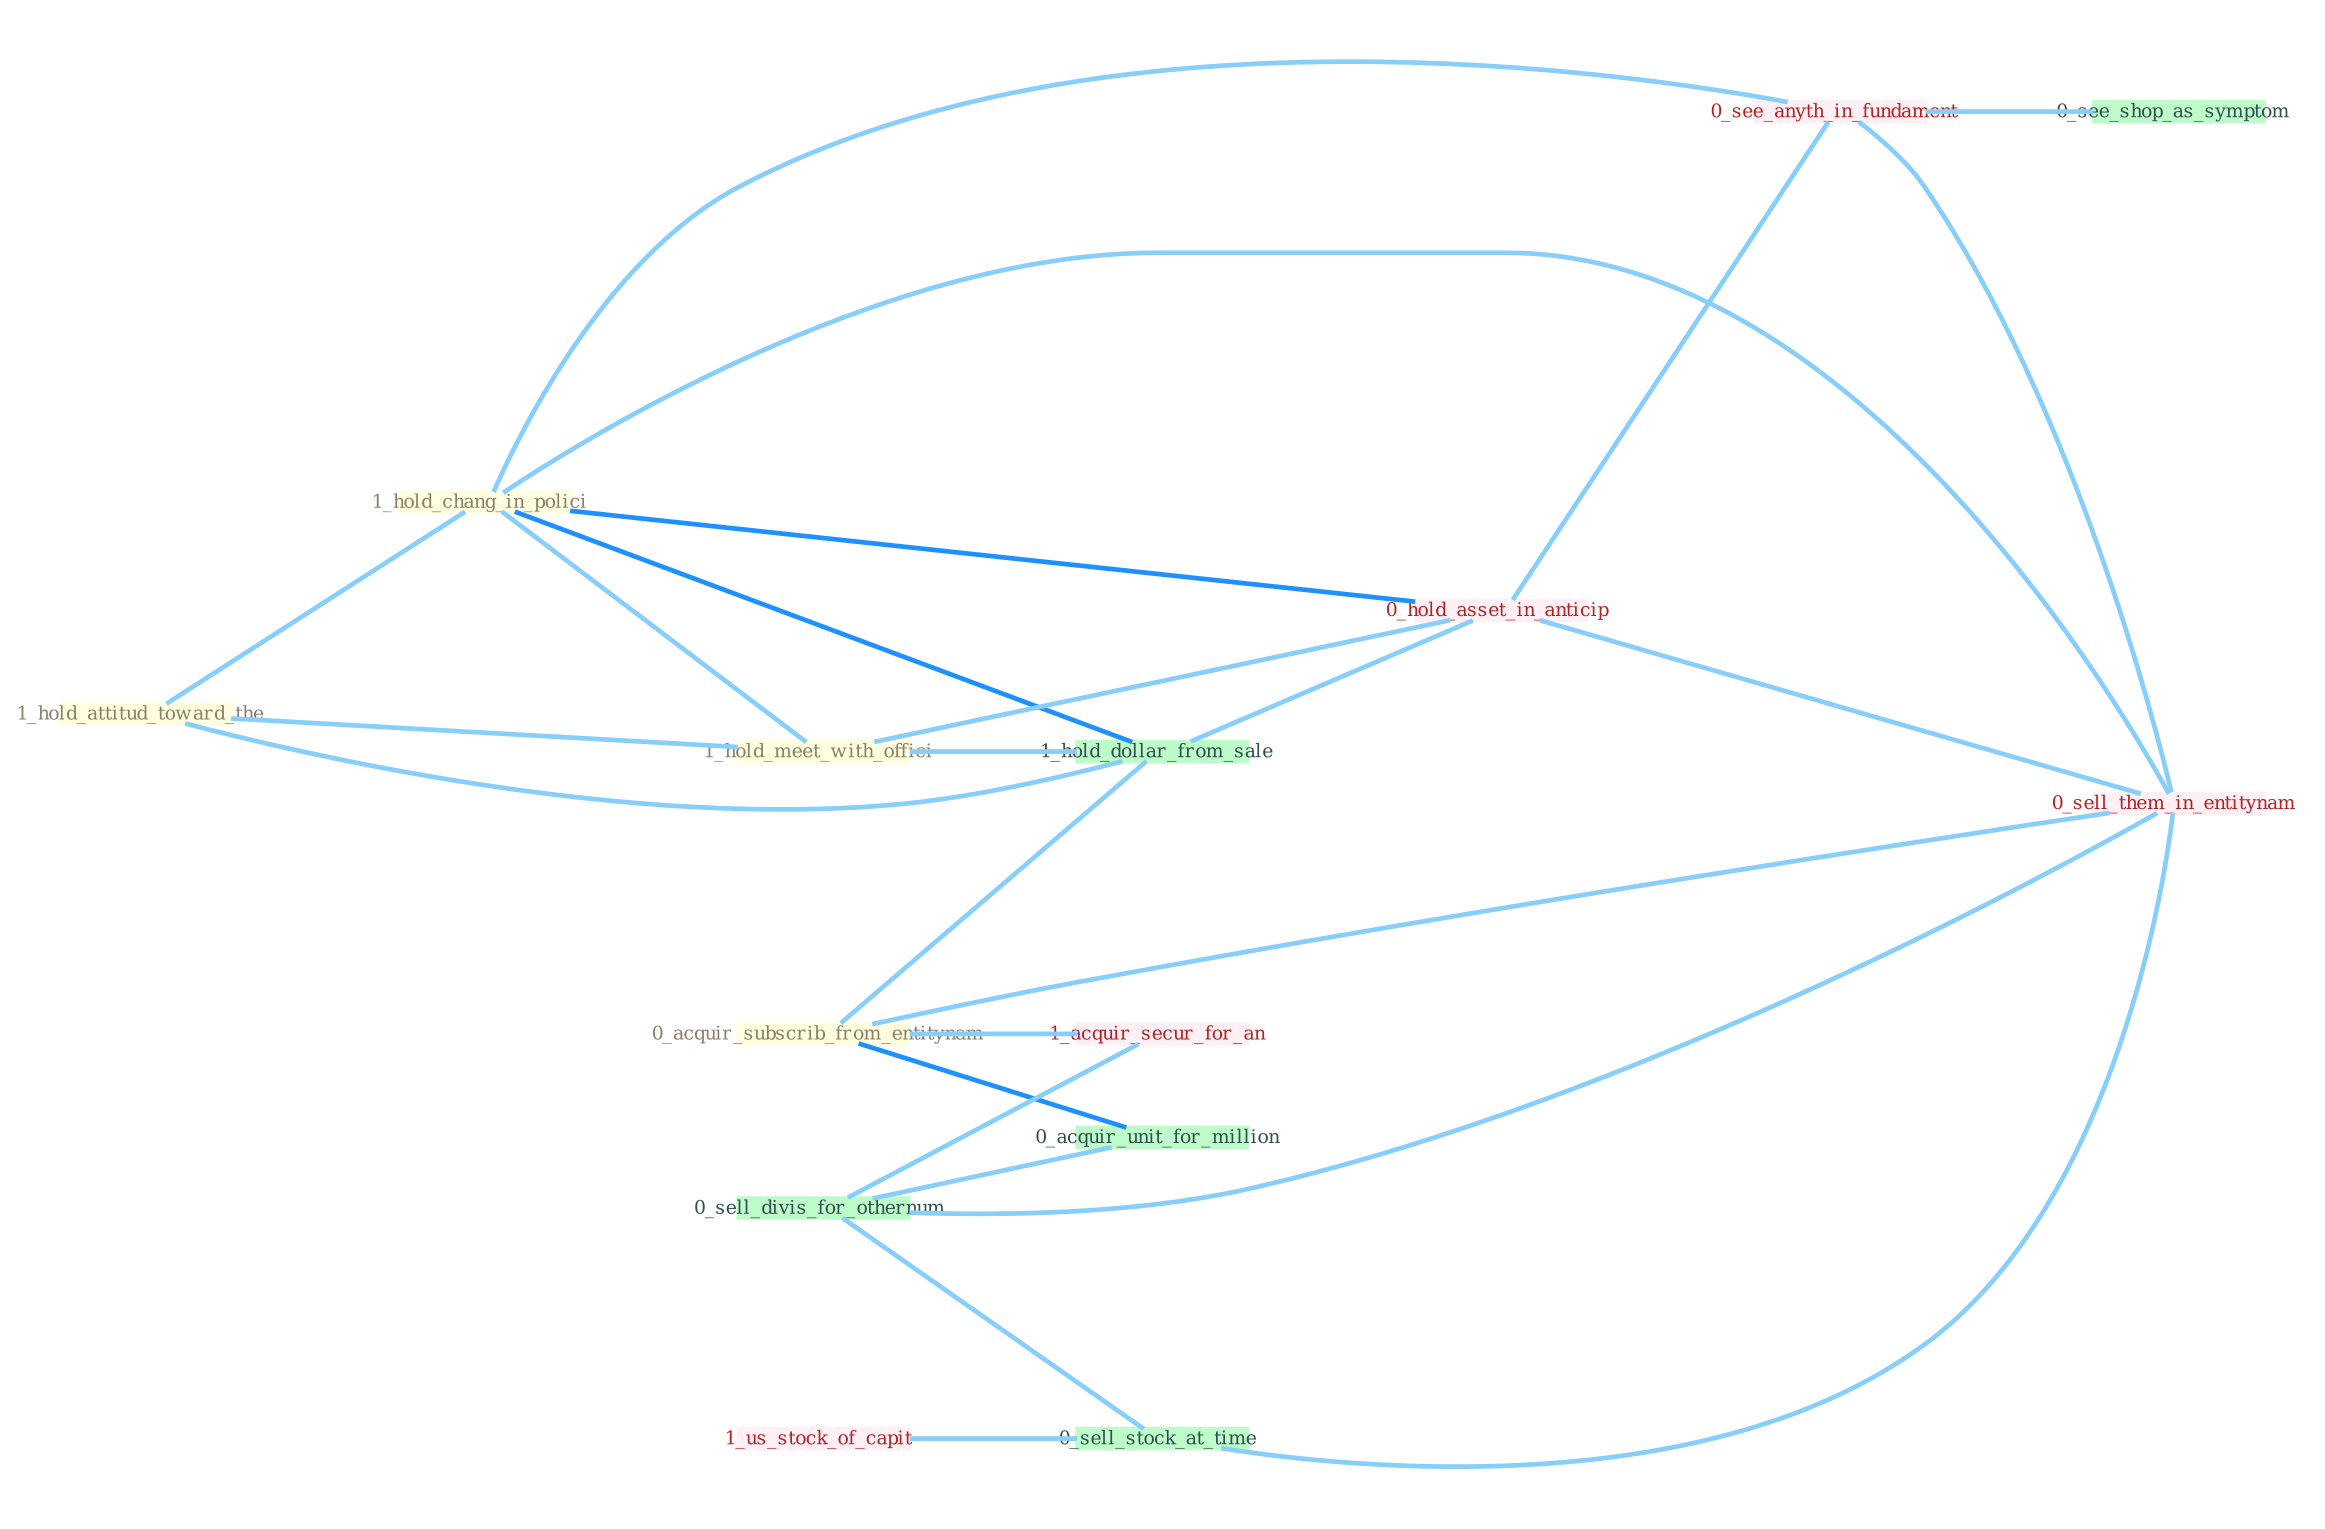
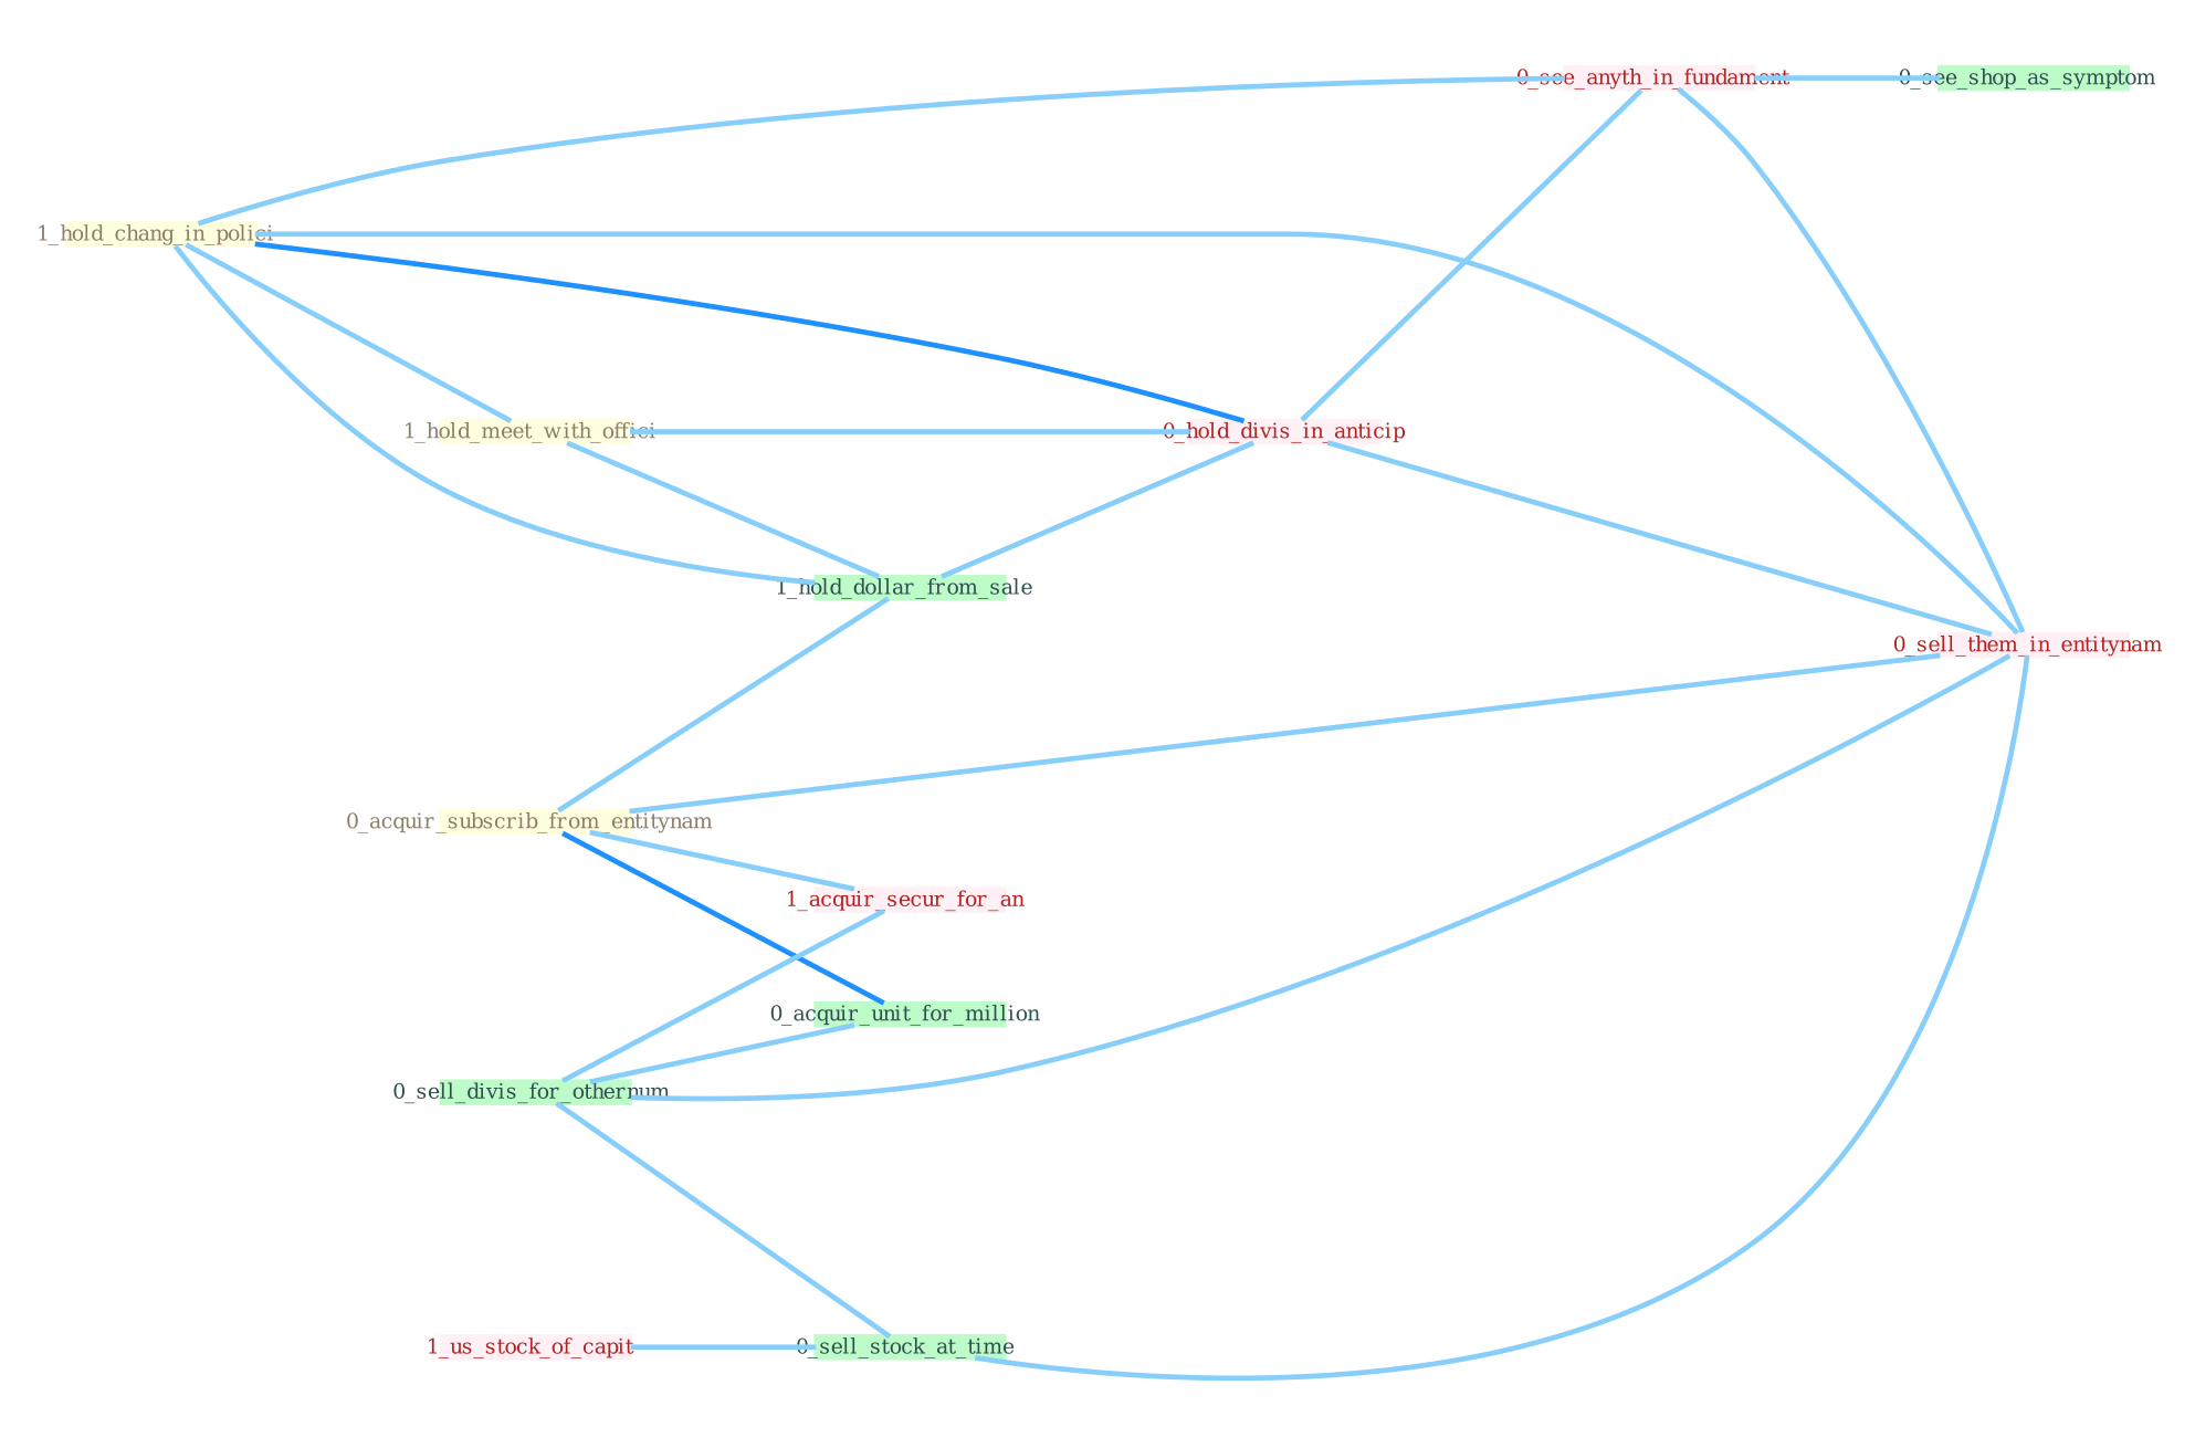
  graph {
    rankdir=LR
    node [color="#fff0f5" fixedsize=true fontcolor="#b22222" fontsize=4 shape=polygon style=filled]
    edge [color="#87cefa" w=1]
-   "1_hold_attitud_toward_the " [color="#ffffe0" fontcolor="#8b7d6b" height=.06 width=.5]
    "1_hold_chang_in_polici " [color="#ffffe0" fontcolor="#8b7d6b" height=.06 width=.5]
    "0_acquir_subscrib_from_entitynam " [color="#ffffe0" fontcolor="#8b7d6b" height=.06 width=.5]
    "1_hold_meet_with_offici " [color="#ffffe0" fontcolor="#8b7d6b" height=.06 width=.5]
    "1_acquir_secur_for_an " [height=.06 width=.5]
    "1_us_stock_of_capit " [height=.06 width=.5]
-   "0_hold_asset_in_anticip " [height=.06 width=.5]
+   "0_hold_asset_in_anticip " [height=.06 width=.5 label="0_hold_divis_in_anticip"]
    "0_see_anyth_in_fundament " [height=.06 width=.5]
    "0_sell_them_in_entitynam " [height=.06 width=.5]
    "1_hold_dollar_from_sale " [color="#BDFCC9" fontcolor="#2f4f4f" height=.06 width=.5]
    "0_acquir_unit_for_million " [color="#BDFCC9" fontcolor="#2f4f4f" height=.06 width=.5]
    "0_sell_stock_at_time " [color="#BDFCC9" fontcolor="#2f4f4f" height=.06 width=.5]
    "0_see_shop_as_symptom " [color="#BDFCC9" fontcolor="#2f4f4f" height=.06 width=.5]
    "0_sell_divis_for_othernum " [color="#BDFCC9" fontcolor="#2f4f4f" height=.06 width=.5]
    subgraph sub_1 {
-     "1_hold_attitud_toward_the "
      "1_hold_chang_in_polici "
      "0_acquir_subscrib_from_entitynam "
      "1_hold_meet_with_offici "
    }
    subgraph sub_2 {
      "1_acquir_secur_for_an "
      "1_us_stock_of_capit "
      "0_hold_asset_in_anticip "
      "0_see_anyth_in_fundament "
      "0_sell_them_in_entitynam "
    }
-   "1_hold_attitud_toward_the " -- "1_hold_chang_in_polici "
-   "1_hold_attitud_toward_the " -- "1_hold_meet_with_offici "
-   "1_hold_attitud_toward_the " -- "1_hold_dollar_from_sale "
    "1_hold_chang_in_polici " -- "1_hold_meet_with_offici "
    "1_hold_chang_in_polici " -- "0_hold_asset_in_anticip " [color="#1e90ff" w=2]
    "1_hold_chang_in_polici " -- "0_see_anyth_in_fundament "
    "1_hold_chang_in_polici " -- "0_sell_them_in_entitynam "
-   "1_hold_chang_in_polici " -- "1_hold_dollar_from_sale " [color="#1e90ff"]
+   "1_hold_chang_in_polici " -- "1_hold_dollar_from_sale "
    "0_acquir_subscrib_from_entitynam " -- "1_acquir_secur_for_an "
    "0_acquir_subscrib_from_entitynam " -- "0_sell_them_in_entitynam "
    "0_acquir_subscrib_from_entitynam " -- "1_hold_dollar_from_sale "
    "0_acquir_subscrib_from_entitynam " -- "0_acquir_unit_for_million " [color="#1e90ff"]
    "1_hold_meet_with_offici " -- "0_hold_asset_in_anticip "
    "1_hold_meet_with_offici " -- "1_hold_dollar_from_sale "
    "1_us_stock_of_capit " -- "0_sell_stock_at_time "
    "0_hold_asset_in_anticip " -- "0_see_anyth_in_fundament "
    "0_hold_asset_in_anticip " -- "0_sell_them_in_entitynam "
    "0_see_anyth_in_fundament " -- "0_sell_them_in_entitynam "
    "0_see_anyth_in_fundament " -- "0_see_shop_as_symptom "
    "1_hold_dollar_from_sale " -- "0_hold_asset_in_anticip "
    "0_sell_stock_at_time " -- "0_sell_them_in_entitynam "
    "0_sell_divis_for_othernum " -- "1_acquir_secur_for_an "
    "0_sell_divis_for_othernum " -- "0_sell_them_in_entitynam "
    "0_sell_divis_for_othernum " -- "0_acquir_unit_for_million "
    "0_sell_divis_for_othernum " -- "0_sell_stock_at_time "
  }
